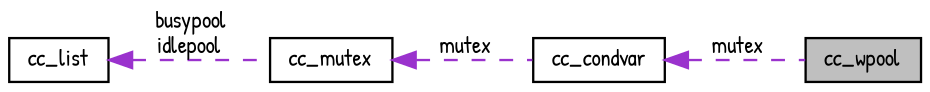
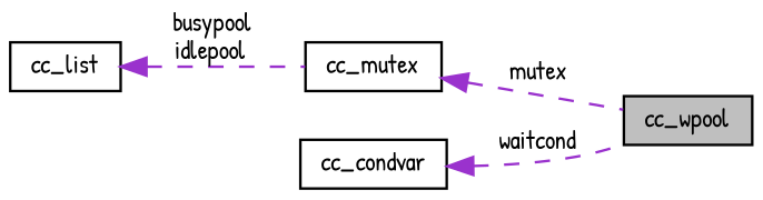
  digraph {
    fontname="Patrick Hand"
    rankdir=LR
    node [color=black fillcolor=white fontname="Patrick Hand" fontsize=10 shape=record style=filled]
    edge [color=darkorchid3 dir=back fontname="Patrick Hand" fontsize=10 labelfontname=Helvetica labelfontsize=10 style=dashed]
    n1 [fillcolor=grey75 fontcolor=black height=0.2 label=cc_wpool width=0.4]
    n2 [height=0.2 label=cc_mutex width=0.4]
    n3 [height=0.2 label=cc_list width=0.4]
    n4 [height=0.2 label=cc_condvar width=0.4]
-   n2 -> n4 [label=" mutex"]
+   n2 -> n1 [label=" mutex"]
    n3 -> n2 [label=" busypool\nidlepool"]
-   n4 -> n1 [label=" mutex"]
+   n4 -> n1 [label=" waitcond"]
  }
